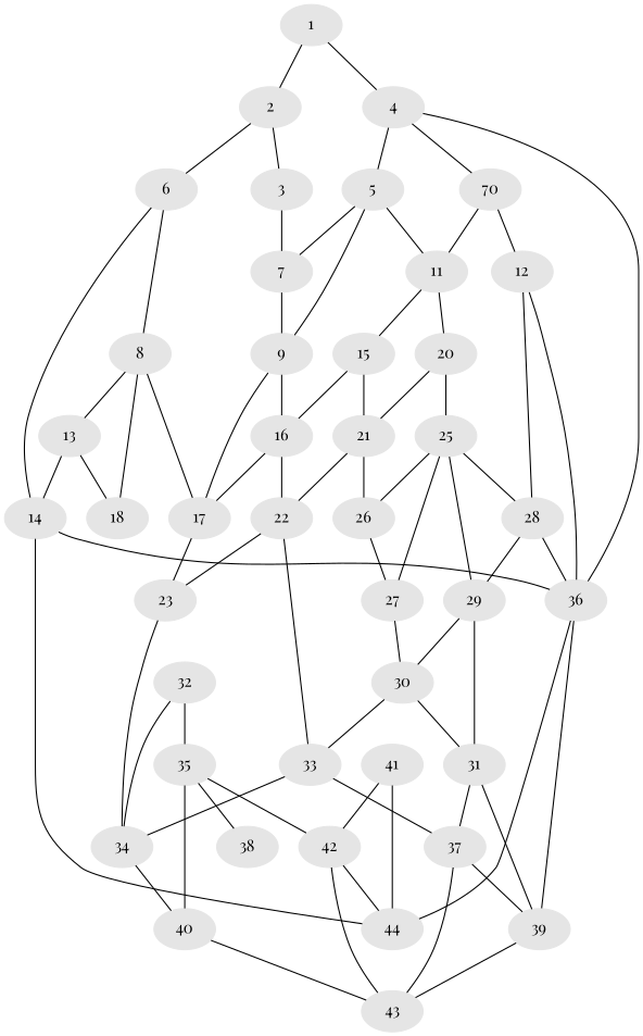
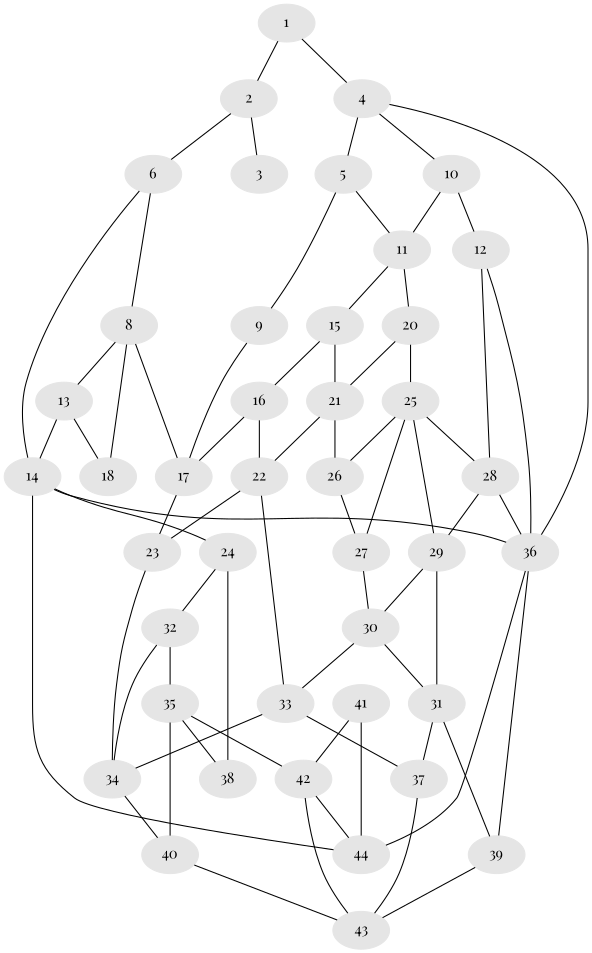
  graph {
    fontname="Playfair Display"
    node [color=gray90 fontname="Playfair Display" style=filled]
    edge [fontname="Playfair Display" weight=1.0]
    1
    2
    4
    3
    6
    5
-   10 [label=70]
+   10
    36
-   7
    8
    14
    9
    11
    12
    44
    39
    17
    16
    15
    20
    13
    18
+   24
    23
    22
    28
    21
    25
    29
    32
    38
    26
    33
    34
    35
    27
    37
    40
    30
    31
    43
    42
    41
    1 -- 2
    1 -- 4
    2 -- 3
    2 -- 6 [weight=2.0]
    4 -- 5
    4 -- 10
    4 -- 36
-   3 -- 7 [weight=2.0]
    6 -- 8
    6 -- 14
-   5 -- 7
    5 -- 9
    5 -- 11
    10 -- 11
    10 -- 12 [weight=2.0]
    36 -- 44
    36 -- 39
-   7 -- 9
    8 -- 17
    8 -- 13
    8 -- 18
    14 -- 36
    14 -- 44
+   14 -- 24
    9 -- 17
-   9 -- 16
    11 -- 15
    11 -- 20
    12 -- 36
    12 -- 28
    39 -- 43
    17 -- 23
    16 -- 17
    16 -- 22
    15 -- 16
    15 -- 21
    20 -- 21
    20 -- 25
    13 -- 14
    13 -- 18
+   24 -- 32
+   24 -- 38 [weight=2.0]
    23 -- 34
    22 -- 23
    22 -- 33
    28 -- 36
    28 -- 29
    21 -- 22
    21 -- 26
    25 -- 28
    25 -- 29
    25 -- 26
    25 -- 27
    29 -- 30
    29 -- 31
    32 -- 34
    32 -- 35
    26 -- 27
    33 -- 34
    33 -- 37
    34 -- 40
    35 -- 38
    35 -- 40
    35 -- 42
    27 -- 30
-   37 -- 39
    37 -- 43
    40 -- 43
    30 -- 33
    30 -- 31
    31 -- 39
    31 -- 37
    42 -- 44
    42 -- 43
    41 -- 44 [weight=2.0]
    41 -- 42
  }
